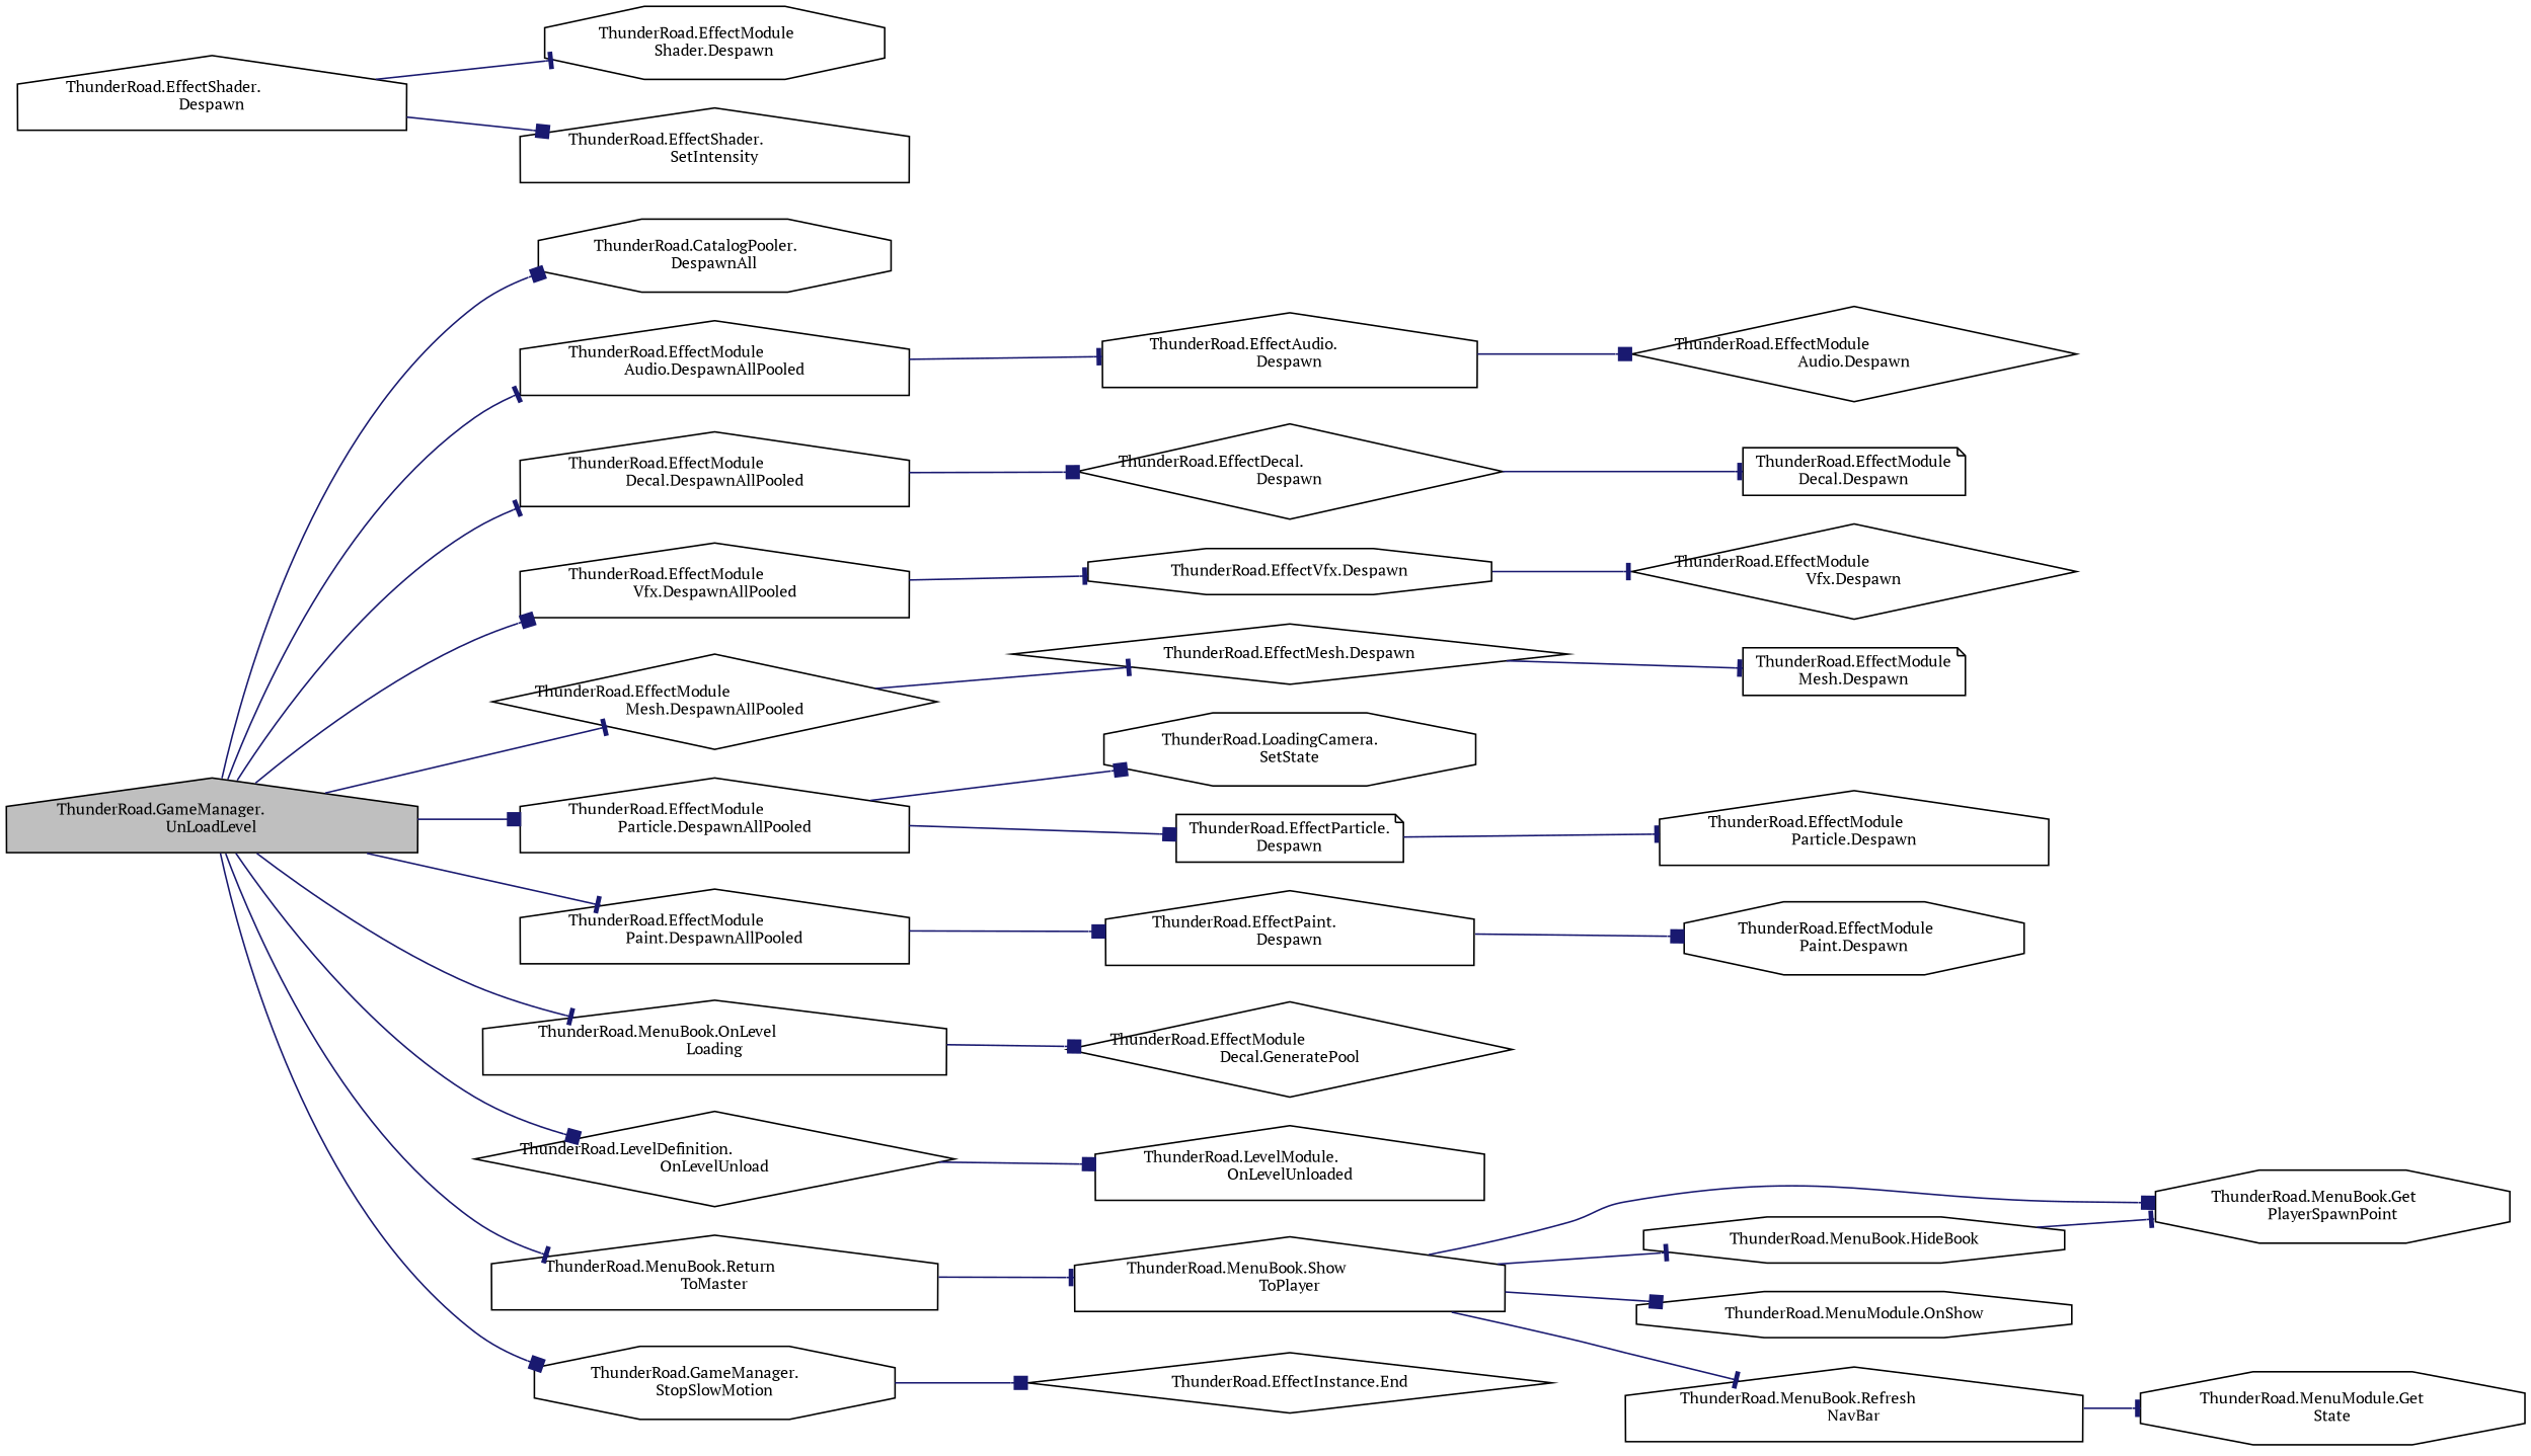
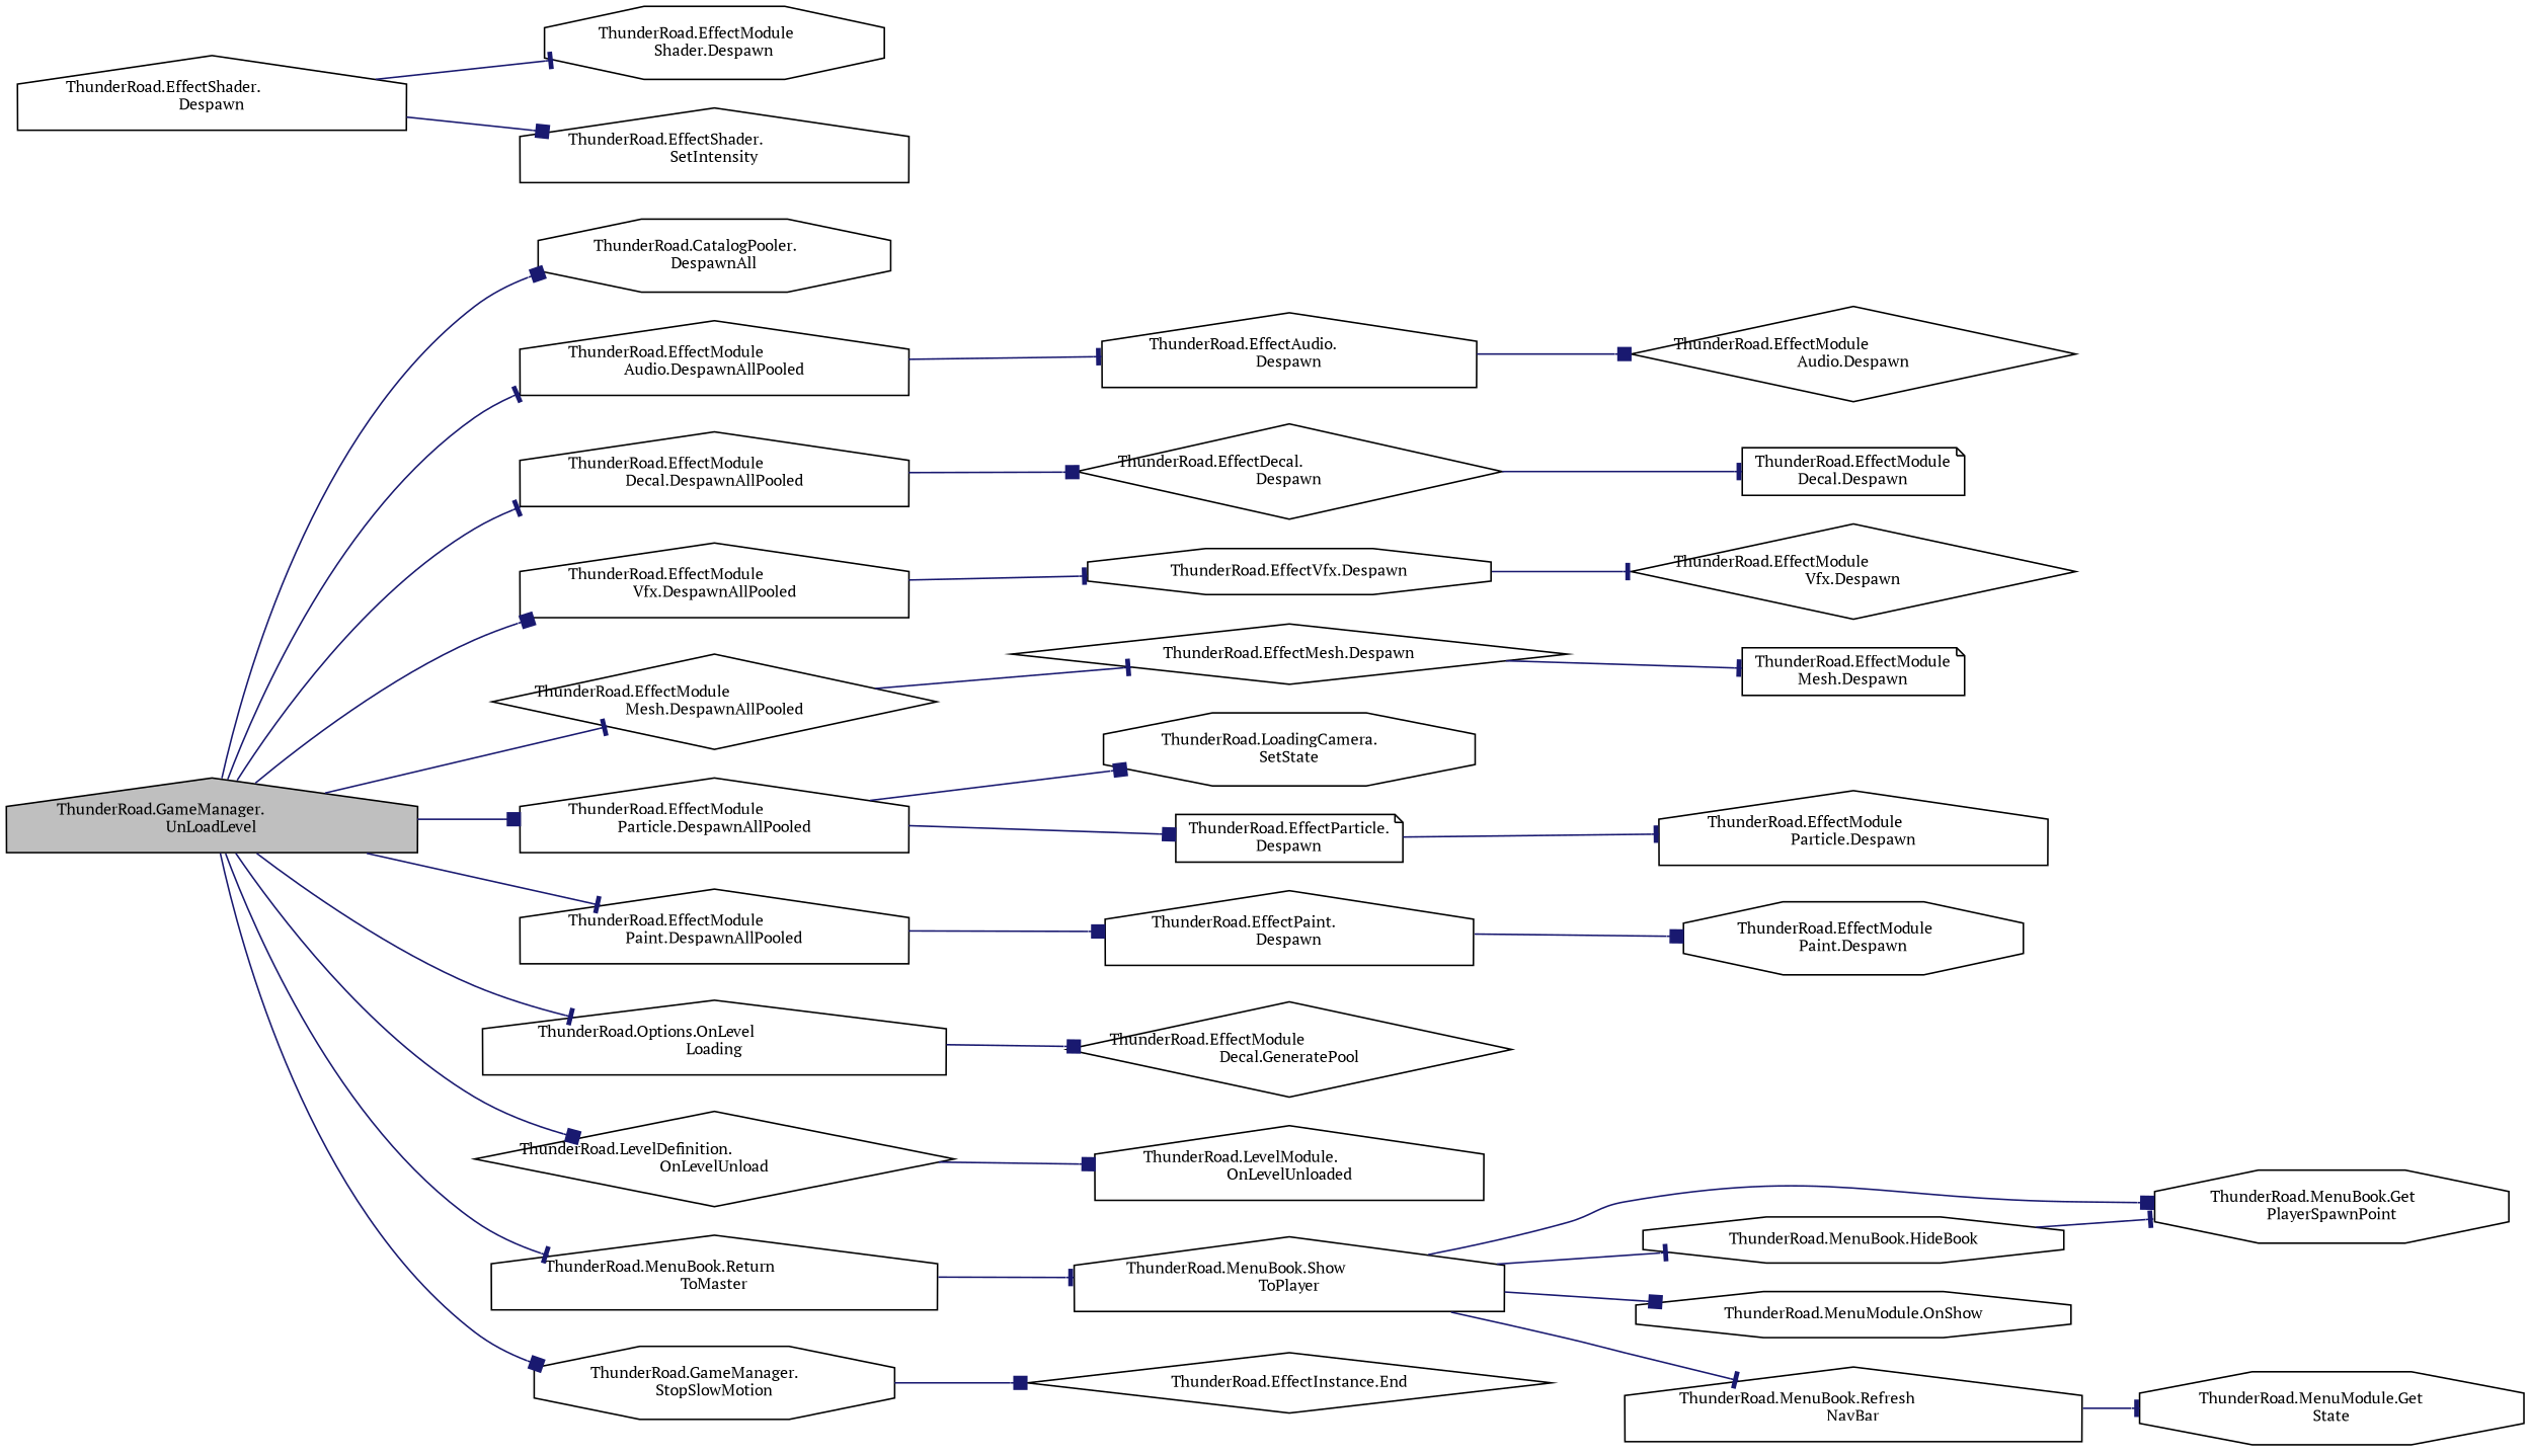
  digraph {
    fontname="PT Serif"
    rankdir=LR
    node [color=black fillcolor=white fontname="PT Serif" fontsize=10 shape=house style=filled]
    edge [arrowhead=tee color=midnightblue fontname="PT Serif" fontsize=10 labelfontname=Helvetica labelfontsize=10 style=solid]
    n1 [fillcolor=grey75 fontcolor=black height=0.2 label="ThunderRoad.GameManager.\lUnLoadLevel" width=0.4]
    n2 [height=0.2 label="ThunderRoad.CatalogPooler.\lDespawnAll" shape=octagon width=0.4]
    n3 [height=0.2 label="ThunderRoad.EffectModule\lAudio.DespawnAllPooled" width=0.4]
    n4 [height=0.2 label="ThunderRoad.EffectModule\lDecal.DespawnAllPooled" width=0.4]
    n5 [height=0.2 label="ThunderRoad.EffectModule\lVfx.DespawnAllPooled" width=0.4]
    n6 [height=0.2 label="ThunderRoad.EffectModule\lMesh.DespawnAllPooled" shape=diamond width=0.4]
    n7 [height=0.2 label="ThunderRoad.EffectModule\lParticle.DespawnAllPooled" width=0.4]
    n8 [height=0.2 label="ThunderRoad.EffectModule\lPaint.DespawnAllPooled" width=0.4]
-   n9 [height=0.2 label="ThunderRoad.MenuBook.OnLevel\lLoading" width=0.4]
+   n9 [height=0.2 label="ThunderRoad.Options.OnLevel\lLoading" width=0.4]
    n10 [height=0.2 label="ThunderRoad.LevelDefinition.\lOnLevelUnload" shape=diamond width=0.4]
    n11 [height=0.2 label="ThunderRoad.MenuBook.Return\lToMaster" width=0.4]
    n12 [height=0.2 label="ThunderRoad.GameManager.\lStopSlowMotion" shape=octagon width=0.4]
    n13 [height=0.2 label="ThunderRoad.EffectAudio.\lDespawn" width=0.4]
    n14 [height=0.2 label="ThunderRoad.EffectDecal.\lDespawn" shape=diamond width=0.4]
    n15 [height=0.2 label="ThunderRoad.EffectVfx.Despawn" shape=octagon width=0.4]
    n16 [height=0.2 label="ThunderRoad.EffectMesh.Despawn" shape=diamond width=0.4]
    n17 [height=0.2 label="ThunderRoad.LoadingCamera.\lSetState" shape=octagon width=0.4]
    n18 [height=0.2 label="ThunderRoad.EffectParticle.\lDespawn" shape=note width=0.4]
    n19 [height=0.2 label="ThunderRoad.EffectPaint.\lDespawn" width=0.4]
    n20 [height=0.2 label="ThunderRoad.EffectModule\lDecal.GeneratePool" shape=diamond width=0.4]
    n21 [height=0.2 label="ThunderRoad.LevelModule.\lOnLevelUnloaded" width=0.4]
    n22 [height=0.2 label="ThunderRoad.MenuBook.Show\lToPlayer" width=0.4]
    n23 [height=0.2 label="ThunderRoad.EffectInstance.End" shape=diamond width=0.4]
    n24 [height=0.2 label="ThunderRoad.EffectShader.\lDespawn" width=0.4]
    n25 [height=0.2 label="ThunderRoad.EffectModule\lShader.Despawn" shape=octagon width=0.4]
    n26 [height=0.2 label="ThunderRoad.EffectShader.\lSetIntensity" width=0.4]
    n27 [height=0.2 label="ThunderRoad.EffectModule\lAudio.Despawn" shape=diamond width=0.4]
    n28 [height=0.2 label="ThunderRoad.EffectModule\lDecal.Despawn" shape=note width=0.4]
    n29 [height=0.2 label="ThunderRoad.EffectModule\lVfx.Despawn" shape=diamond width=0.4]
    n30 [height=0.2 label="ThunderRoad.EffectModule\lMesh.Despawn" shape=note width=0.4]
    n31 [height=0.2 label="ThunderRoad.EffectModule\lParticle.Despawn" width=0.4]
    n32 [height=0.2 label="ThunderRoad.EffectModule\lPaint.Despawn" shape=octagon width=0.4]
    n33 [height=0.2 label="ThunderRoad.MenuBook.Get\lPlayerSpawnPoint" shape=octagon width=0.4]
    n34 [height=0.2 label="ThunderRoad.MenuBook.HideBook" shape=octagon width=0.4]
    n35 [height=0.2 label="ThunderRoad.MenuModule.OnShow" shape=octagon width=0.4]
    n36 [height=0.2 label="ThunderRoad.MenuBook.Refresh\lNavBar" width=0.4]
    n37 [height=0.2 label="ThunderRoad.MenuModule.Get\lState" shape=octagon width=0.4]
    n1 -> n2 [arrowhead=box]
    n1 -> n3
    n1 -> n4
    n1 -> n5 [arrowhead=box]
    n1 -> n6
    n1 -> n7 [arrowhead=box]
    n1 -> n8
    n1 -> n9
    n1 -> n10 [arrowhead=box]
    n1 -> n11
    n1 -> n12 [arrowhead=box]
    n3 -> n13
    n4 -> n14 [arrowhead=box]
    n5 -> n15
    n6 -> n16
    n7 -> n17 [arrowhead=box]
    n7 -> n18 [arrowhead=box]
    n8 -> n19 [arrowhead=box]
    n9 -> n20 [arrowhead=box]
    n10 -> n21 [arrowhead=box]
    n11 -> n22
    n12 -> n23 [arrowhead=box]
    n13 -> n27 [arrowhead=box]
    n14 -> n28
    n15 -> n29
    n16 -> n30
    n18 -> n31
    n19 -> n32 [arrowhead=box]
    n22 -> n33 [arrowhead=box]
    n22 -> n34
    n22 -> n35 [arrowhead=box]
    n22 -> n36
    n24 -> n25
    n24 -> n26 [arrowhead=box]
    n34 -> n33
    n36 -> n37
  }
